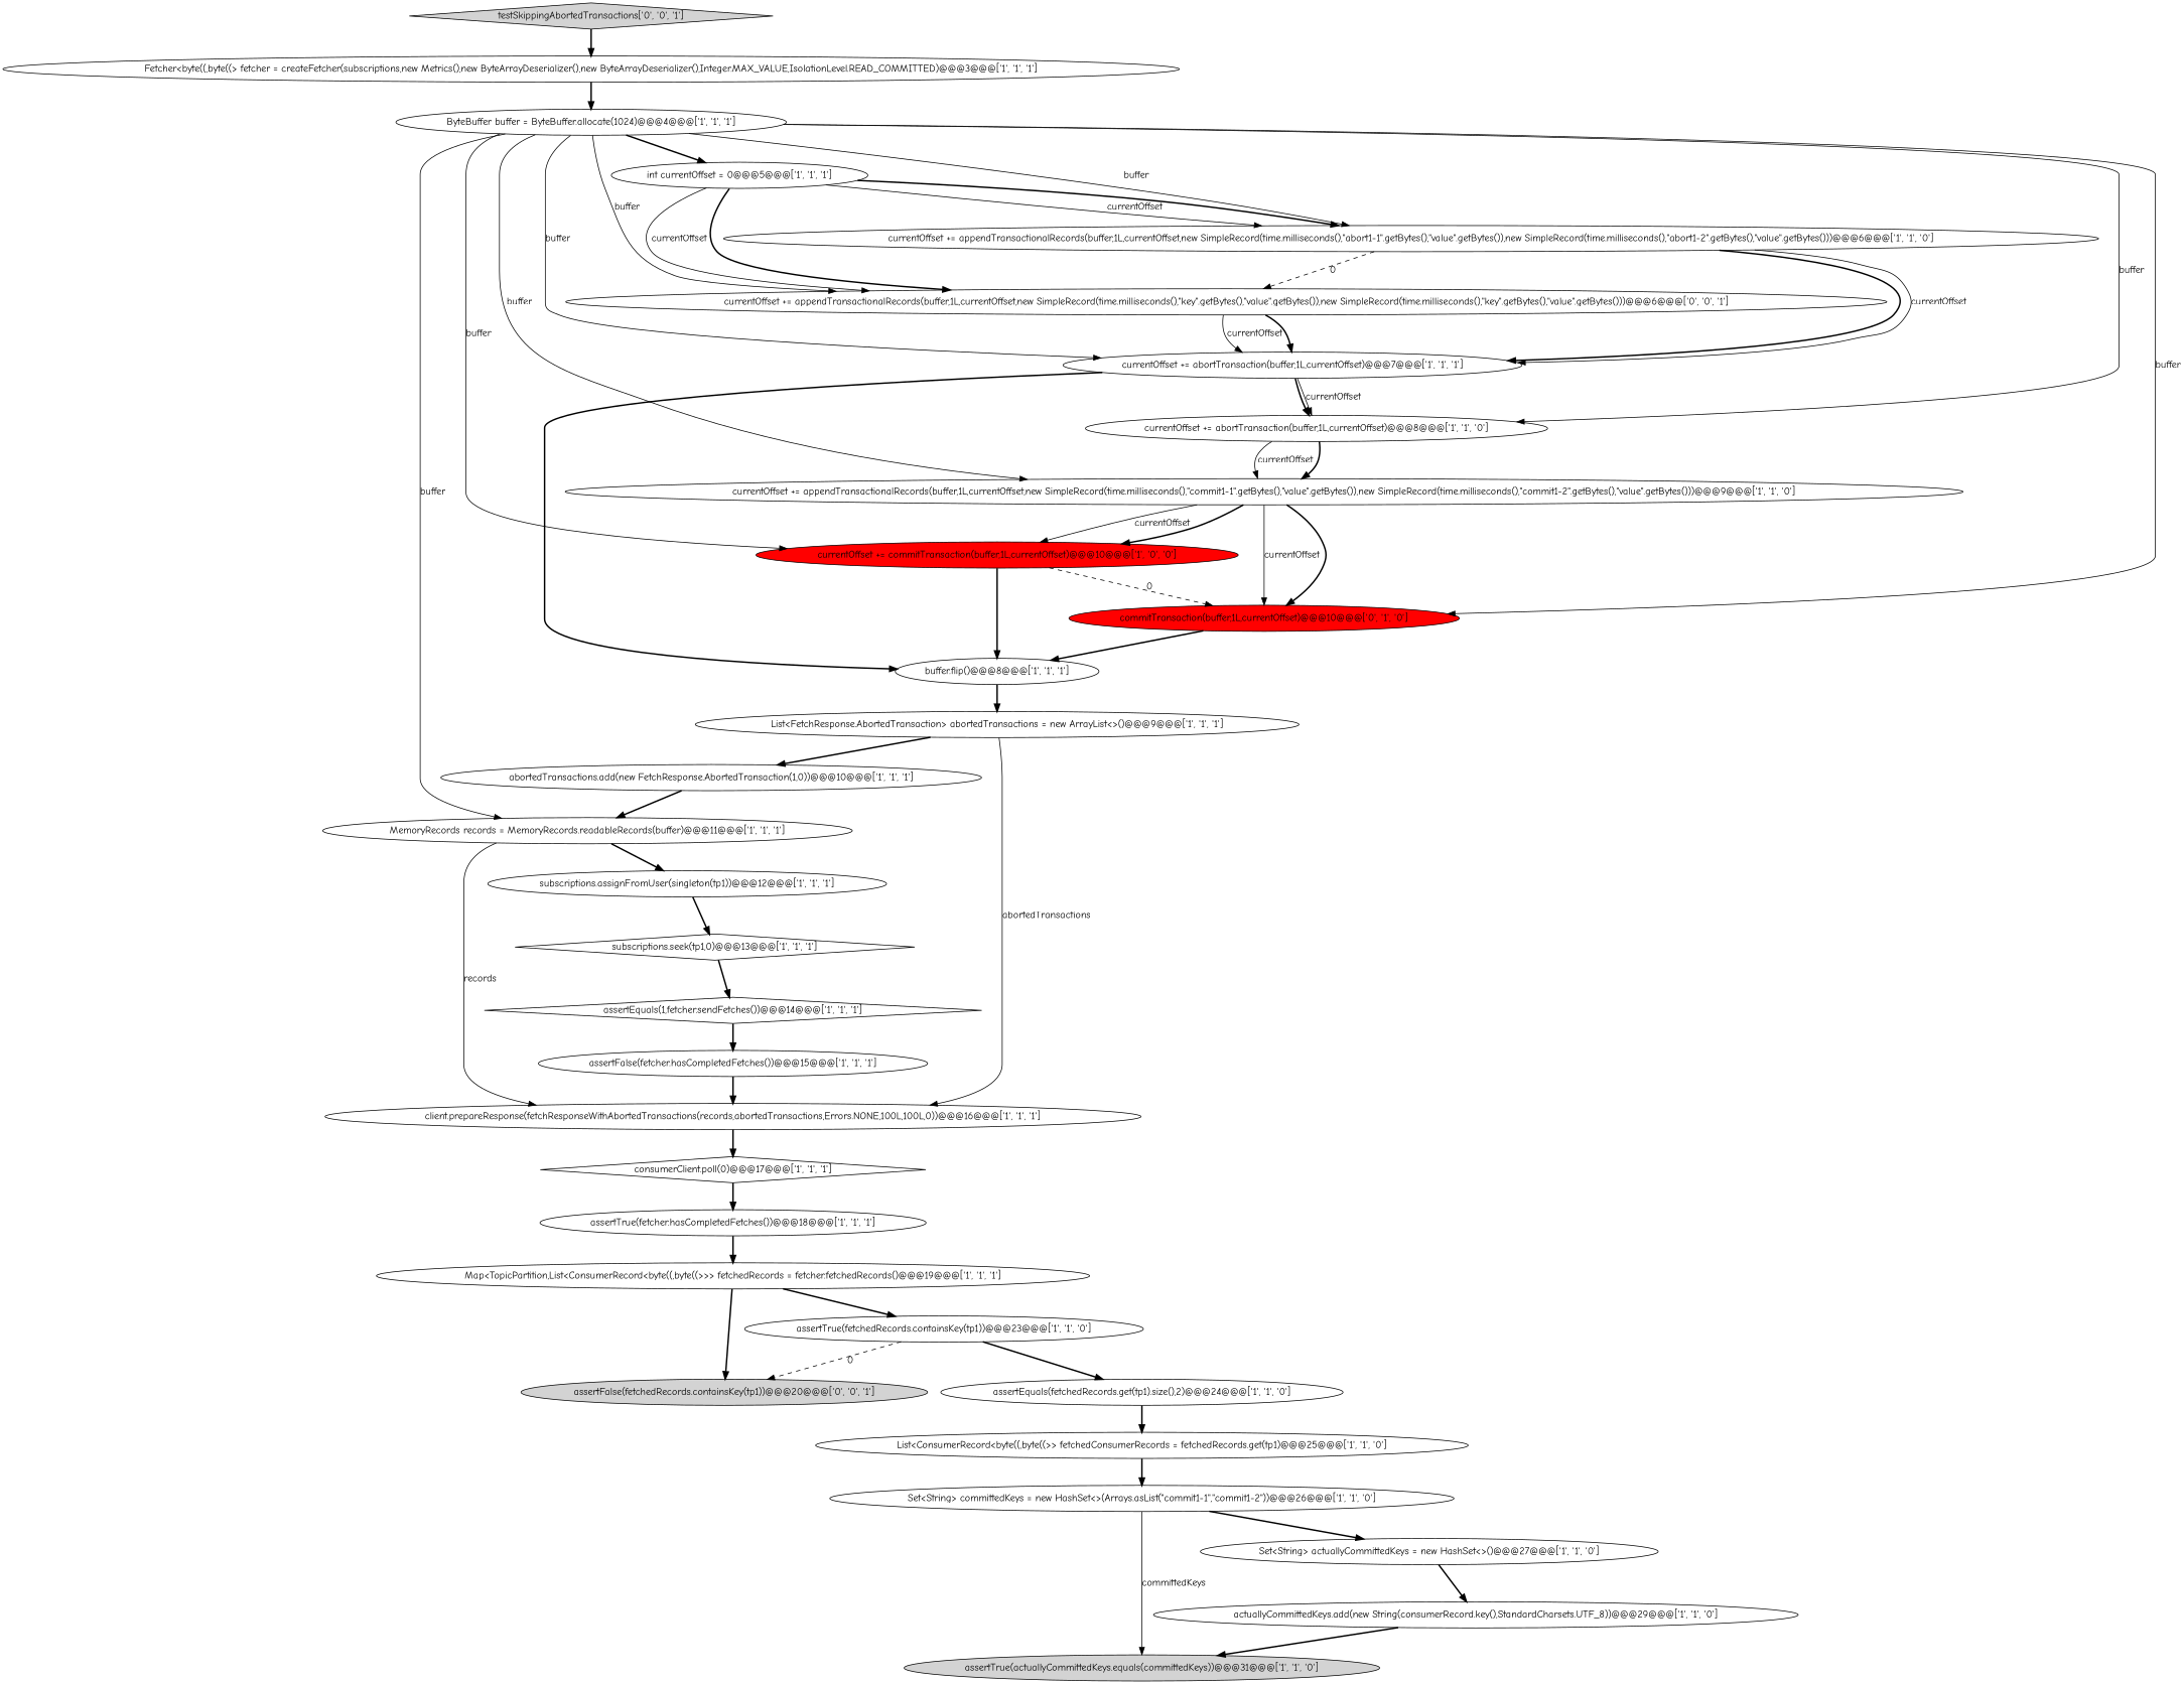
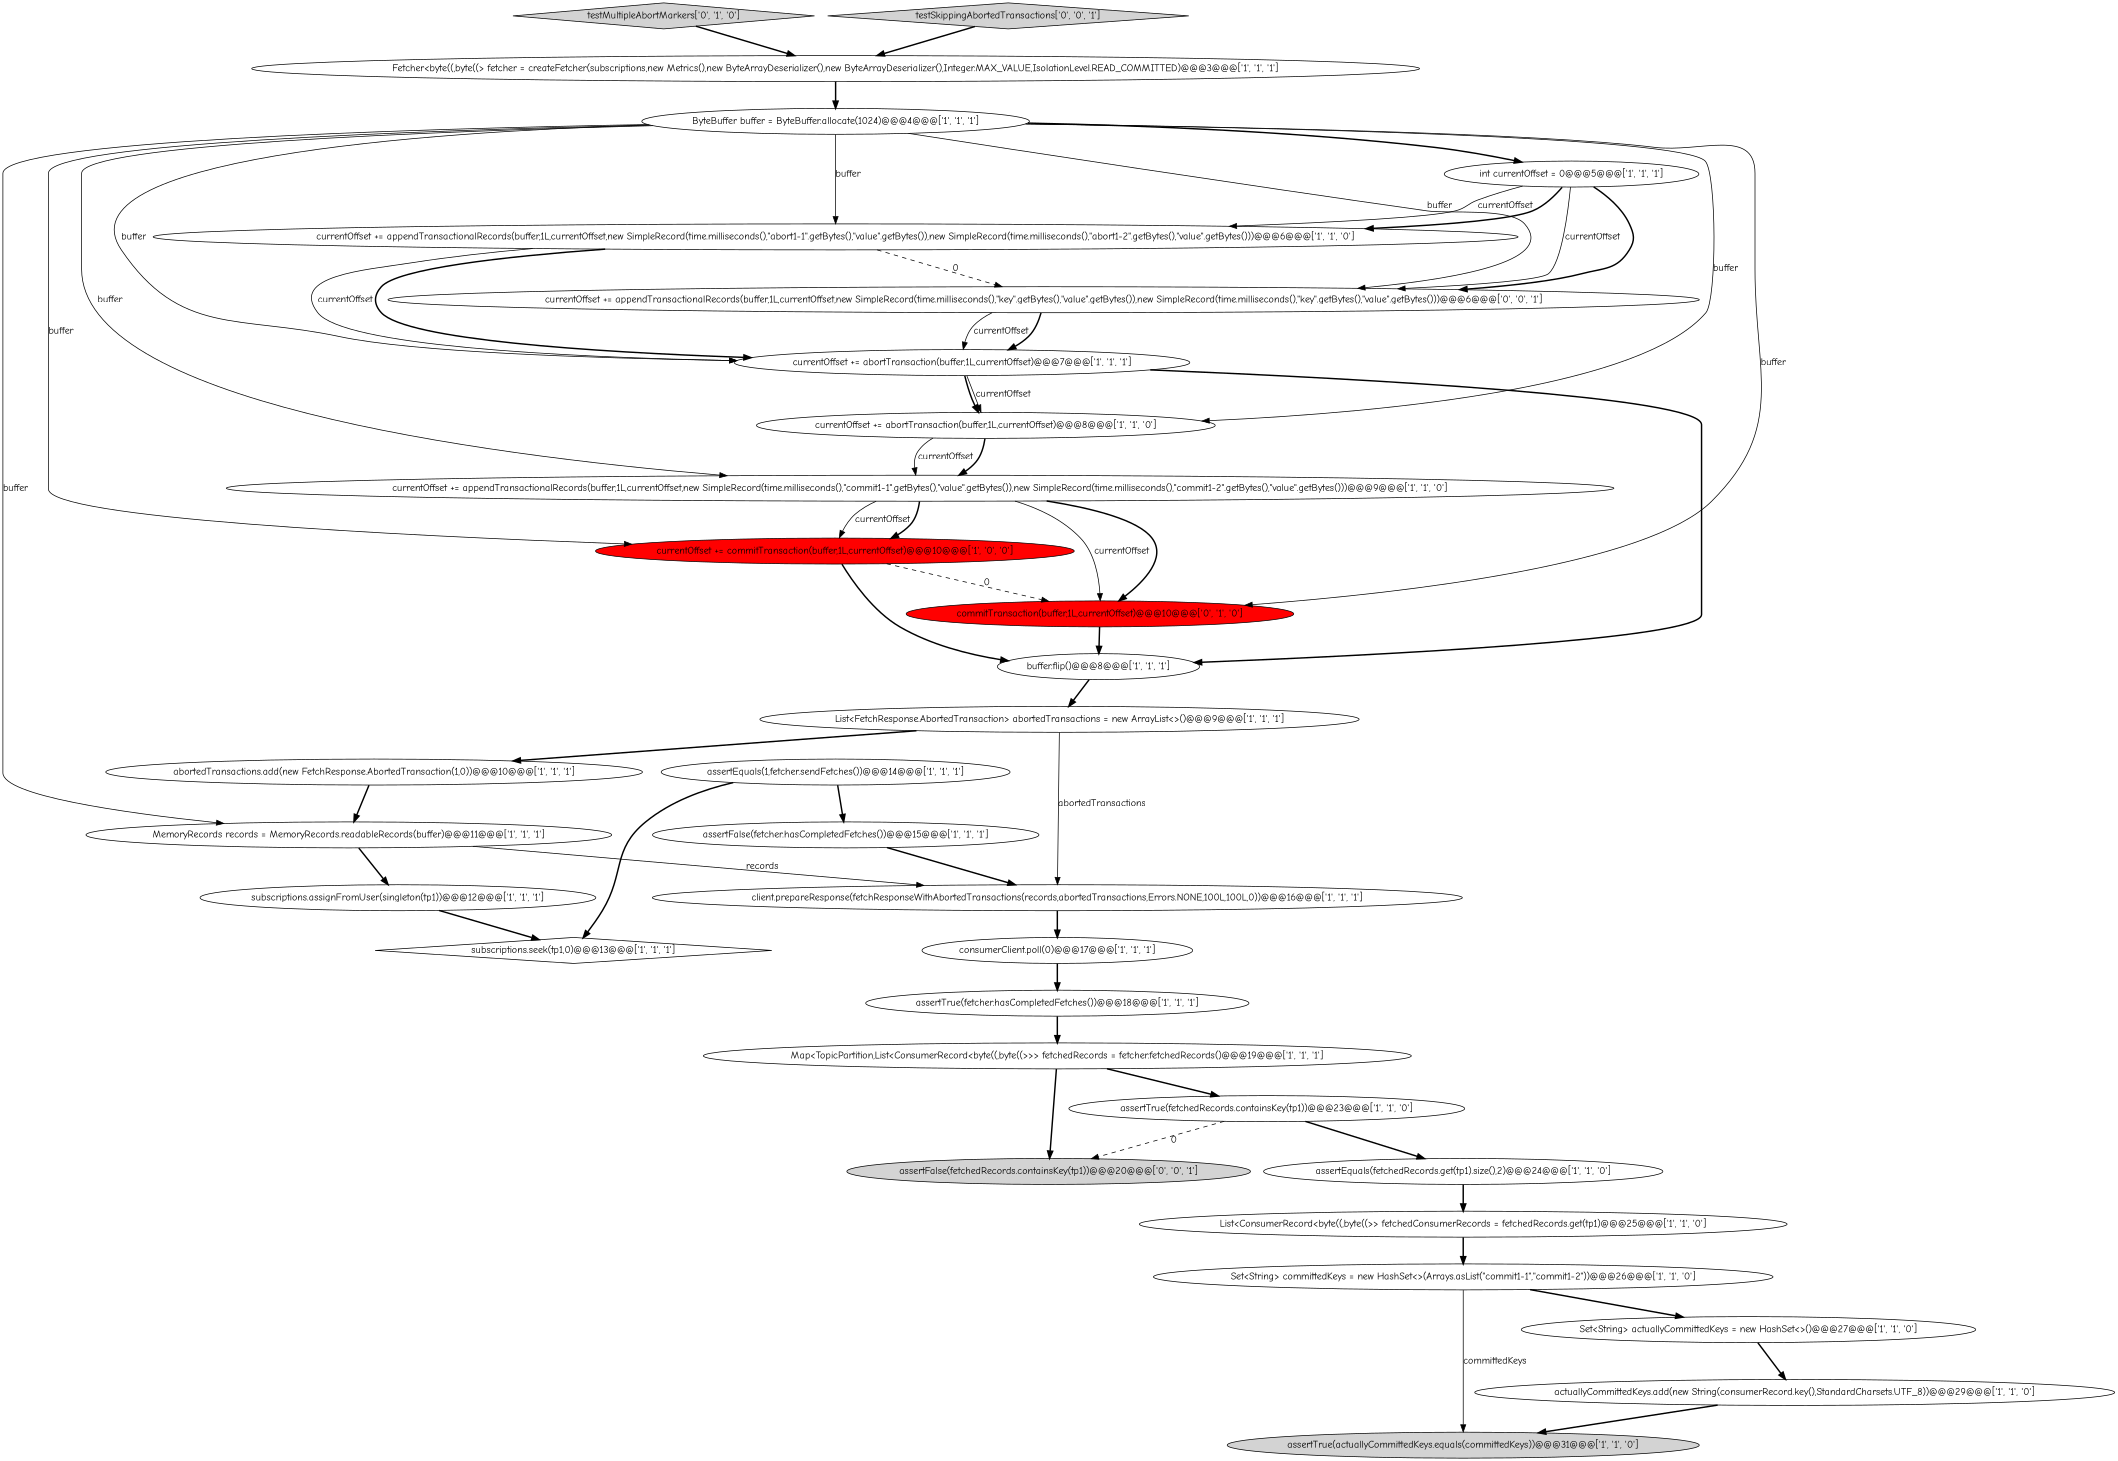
  digraph {
    fontname="Comic Neue"
    node [fillcolor=white fontname="Comic Neue" shape=ellipse style=filled]
    edge [fontname="Comic Neue" style=bold]
+   n1 [fillcolor=lightgray label="testMultipleAbortMarkers['0', '1', '0']" shape=diamond]
    n2 [label="Fetcher<byte((,byte((> fetcher = createFetcher(subscriptions,new Metrics(),new ByteArrayDeserializer(),new ByteArrayDeserializer(),Integer.MAX_VALUE,IsolationLevel.READ_COMMITTED)@@@3@@@['1', '1', '1']"]
    n3 [label="ByteBuffer buffer = ByteBuffer.allocate(1024)@@@4@@@['1', '1', '1']"]
-   n4 [label="consumerClient.poll(0)@@@17@@@['1', '1', '1']" shape=diamond]
+   n4 [label="consumerClient.poll(0)@@@17@@@['1', '1', '1']"]
    n5 [label="assertTrue(fetcher.hasCompletedFetches())@@@18@@@['1', '1', '1']"]
    n6 [label="Map<TopicPartition,List<ConsumerRecord<byte((,byte((>>> fetchedRecords = fetcher.fetchedRecords()@@@19@@@['1', '1', '1']"]
    n7 [fillcolor=red label="commitTransaction(buffer,1L,currentOffset)@@@10@@@['0', '1', '0']"]
    n8 [label="currentOffset += abortTransaction(buffer,1L,currentOffset)@@@7@@@['1', '1', '1']"]
    n9 [label="currentOffset += abortTransaction(buffer,1L,currentOffset)@@@8@@@['1', '1', '0']"]
    n10 [label="currentOffset += appendTransactionalRecords(buffer,1L,currentOffset,new SimpleRecord(time.milliseconds(),\"commit1-1\".getBytes(),\"value\".getBytes()),new SimpleRecord(time.milliseconds(),\"commit1-2\".getBytes(),\"value\".getBytes()))@@@9@@@['1', '1', '0']"]
    n11 [label="currentOffset += appendTransactionalRecords(buffer,1L,currentOffset,new SimpleRecord(time.milliseconds(),\"key\".getBytes(),\"value\".getBytes()),new SimpleRecord(time.milliseconds(),\"key\".getBytes(),\"value\".getBytes()))@@@6@@@['0', '0', '1']"]
    n12 [label="MemoryRecords records = MemoryRecords.readableRecords(buffer)@@@11@@@['1', '1', '1']"]
    n13 [fillcolor=red label="currentOffset += commitTransaction(buffer,1L,currentOffset)@@@10@@@['1', '0', '0']"]
    n14 [label="currentOffset += appendTransactionalRecords(buffer,1L,currentOffset,new SimpleRecord(time.milliseconds(),\"abort1-1\".getBytes(),\"value\".getBytes()),new SimpleRecord(time.milliseconds(),\"abort1-2\".getBytes(),\"value\".getBytes()))@@@6@@@['1', '1', '0']"]
    n15 [label="int currentOffset = 0@@@5@@@['1', '1', '1']"]
    n16 [label="buffer.flip()@@@8@@@['1', '1', '1']"]
    n17 [label="List<FetchResponse.AbortedTransaction> abortedTransactions = new ArrayList<>()@@@9@@@['1', '1', '1']"]
    n18 [label="abortedTransactions.add(new FetchResponse.AbortedTransaction(1,0))@@@10@@@['1', '1', '1']"]
    n19 [label="client.prepareResponse(fetchResponseWithAbortedTransactions(records,abortedTransactions,Errors.NONE,100L,100L,0))@@@16@@@['1', '1', '1']"]
    n20 [fillcolor=lightgray label="assertFalse(fetchedRecords.containsKey(tp1))@@@20@@@['0', '0', '1']"]
    n21 [label="assertTrue(fetchedRecords.containsKey(tp1))@@@23@@@['1', '1', '0']"]
    n22 [label="assertEquals(fetchedRecords.get(tp1).size(),2)@@@24@@@['1', '1', '0']"]
    n23 [label="Set<String> committedKeys = new HashSet<>(Arrays.asList(\"commit1-1\",\"commit1-2\"))@@@26@@@['1', '1', '0']"]
    n24 [fillcolor=lightgray label="assertTrue(actuallyCommittedKeys.equals(committedKeys))@@@31@@@['1', '1', '0']"]
    n25 [label="Set<String> actuallyCommittedKeys = new HashSet<>()@@@27@@@['1', '1', '0']"]
    n26 [label="actuallyCommittedKeys.add(new String(consumerRecord.key(),StandardCharsets.UTF_8))@@@29@@@['1', '1', '0']"]
    n27 [label="subscriptions.seek(tp1,0)@@@13@@@['1', '1', '1']" shape=diamond]
-   n28 [label="assertEquals(1,fetcher.sendFetches())@@@14@@@['1', '1', '1']" shape=diamond]
+   n28 [label="assertEquals(1,fetcher.sendFetches())@@@14@@@['1', '1', '1']"]
    n29 [label="assertFalse(fetcher.hasCompletedFetches())@@@15@@@['1', '1', '1']"]
    n30 [label="subscriptions.assignFromUser(singleton(tp1))@@@12@@@['1', '1', '1']"]
    n31 [fillcolor=lightgray label="testSkippingAbortedTransactions['0', '0', '1']" shape=diamond]
    n32 [label="List<ConsumerRecord<byte((,byte((>> fetchedConsumerRecords = fetchedRecords.get(tp1)@@@25@@@['1', '1', '0']"]
+   n1 -> n2
    n2 -> n3
    n3 -> n7 [label=buffer style=solid]
    n3 -> n8 [label=buffer style=solid]
    n3 -> n9 [label=buffer style=solid]
    n3 -> n10 [label=buffer style=solid]
    n3 -> n11 [label=buffer style=solid]
    n3 -> n12 [label=buffer style=solid]
    n3 -> n13 [label=buffer style=solid]
    n3 -> n14 [label=buffer style=solid]
    n3 -> n15
    n4 -> n5
    n5 -> n6
    n6 -> n20
    n6 -> n21
    n7 -> n16
    n8 -> n9
    n8 -> n9 [label=currentOffset style=solid]
    n8 -> n16
    n9 -> n10
    n9 -> n10 [label=currentOffset style=solid]
    n10 -> n7 [label=currentOffset style=solid]
    n10 -> n7
    n10 -> n13 [label=currentOffset style=solid]
    n10 -> n13
    n11 -> n8 [label=currentOffset style=solid]
    n11 -> n8
    n12 -> n19 [label=records style=solid]
    n12 -> n30
    n13 -> n7 [label=0 style=dashed]
    n13 -> n16
    n14 -> n8
    n14 -> n8 [label=currentOffset style=solid]
    n14 -> n11 [label=0 style=dashed]
    n15 -> n11
    n15 -> n11 [label=currentOffset style=solid]
    n15 -> n14 [label=currentOffset style=solid]
    n15 -> n14
    n16 -> n17
    n17 -> n18
    n17 -> n19 [label=abortedTransactions style=solid]
    n18 -> n12
    n19 -> n4
    n21 -> n20 [label=0 style=dashed]
    n21 -> n22
    n22 -> n32
    n23 -> n24 [label=committedKeys style=solid]
    n23 -> n25
    n25 -> n26
    n26 -> n24
-   n27 -> n28
+   n28 -> n27
    n28 -> n29
    n29 -> n19
    n30 -> n27
    n31 -> n2
    n32 -> n23
  }
